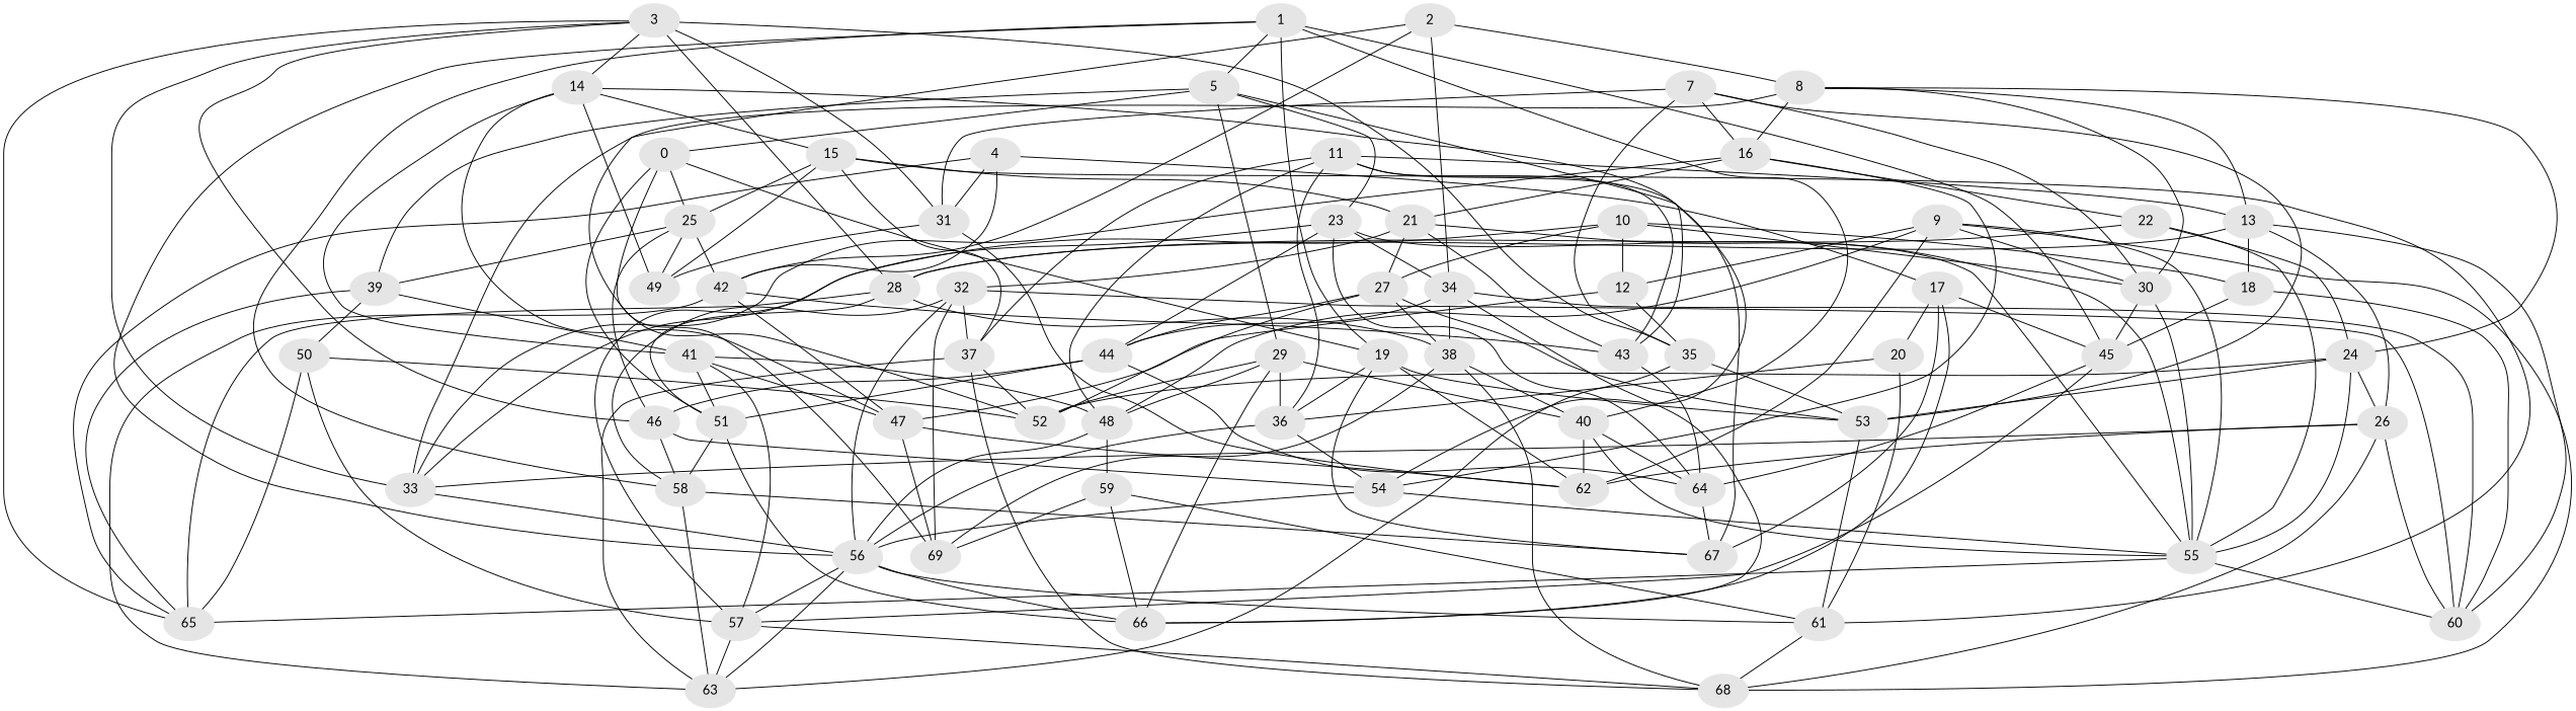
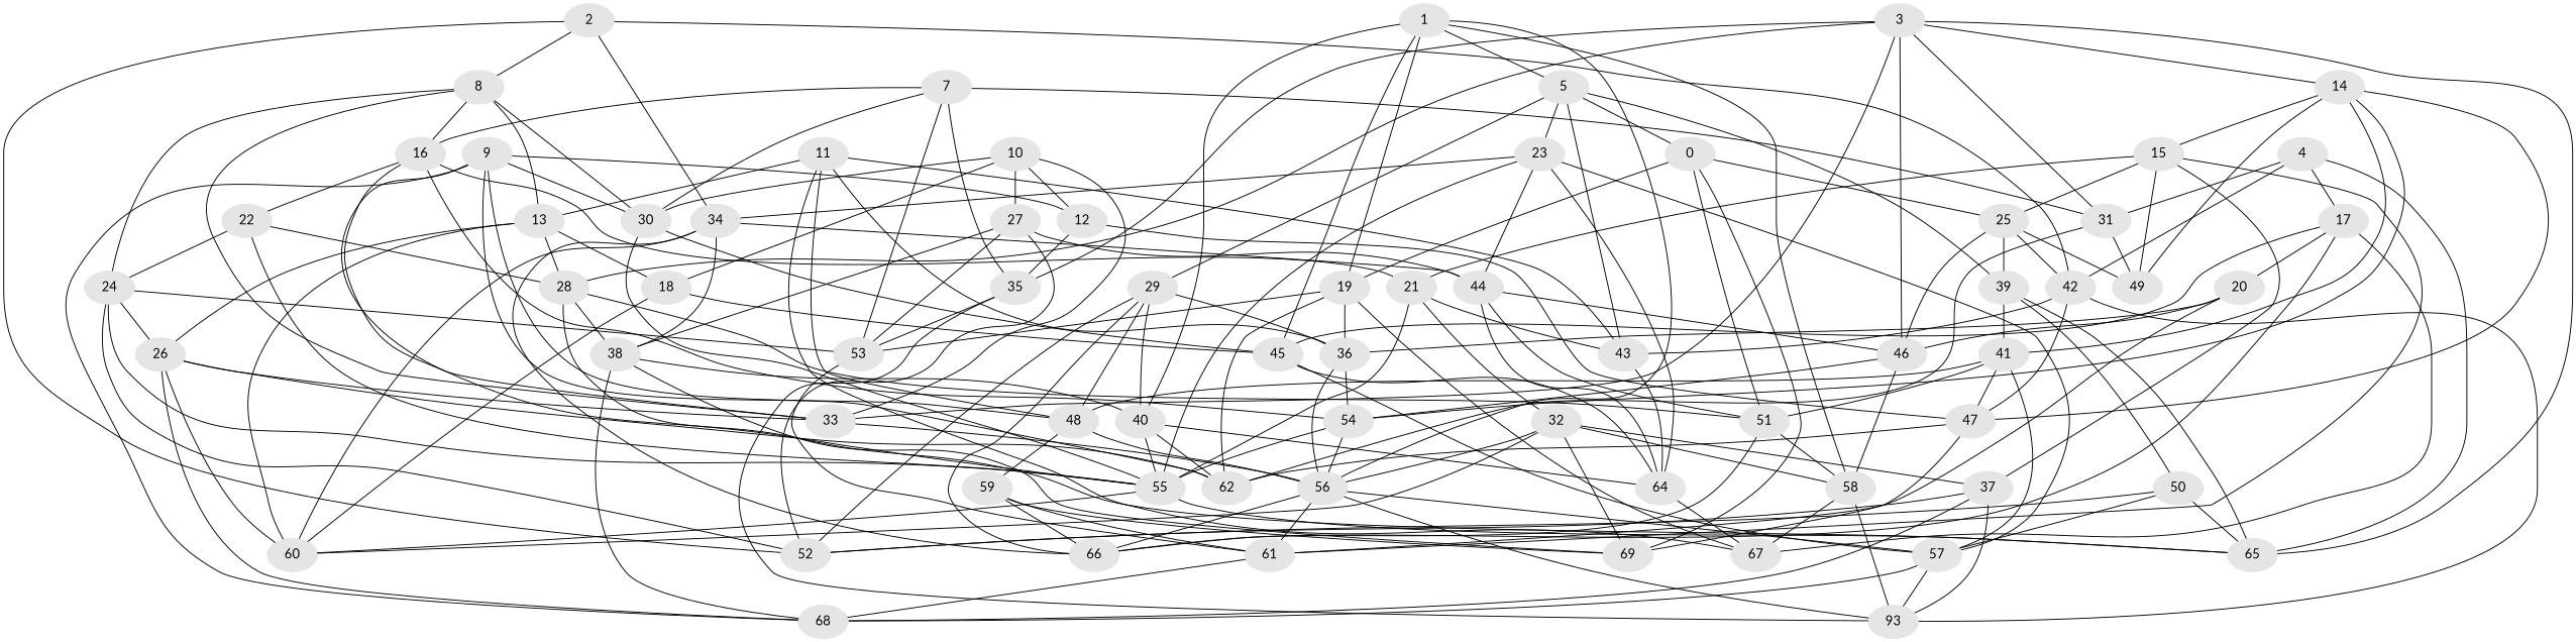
  graph {
    fontname=Lato
    node [color=gray90 fontname=Lato style=filled]
    edge [fontname=Lato weight=1.0]
    1
    5
    19
    40
    45
    56
    58
    n8 [label=0]
    23
    29
    39
    43
    53
    62
    36
    67
    55
    64
    57
    61
    66
-   63
+   63 [label=93]
    2
    8
    34
    42
    52
    33
    16
    30
    13
    24
    60
    44
    38
    47
    3
    14
    28
    31
    35
    46
    65
    49
    15
    41
    54
    51
    4
    17
    20
    25
    69
    48
    50
    7
    21
    22
    18
    26
    9
    12
    68
    59
    10
    27
    11
    37
    32
    1 -- 5
    1 -- 19
    1 -- 40
    1 -- 45
    1 -- 56
    1 -- 58
    5 -- n8
    5 -- 23
    5 -- 29
    5 -- 39
    5 -- 43
    19 -- 53
    19 -- 62
    19 -- 36
    19 -- 67
    40 -- 62
    40 -- 55
    40 -- 64
    45 -- 64
    45 -- 57
    56 -- 57
    56 -- 61
    56 -- 66
    56 -- 63
    58 -- 67
    58 -- 63
    n8 -- 19
    n8 -- 51
    n8 -- 25
    n8 -- 69 [weight=2.0]
    23 -- 55
    23 -- 64
    23 -- 57
    23 -- 34
    23 -- 44
    29 -- 40
    29 -- 36
    29 -- 66
    29 -- 52
    29 -- 48
    39 -- 65
    39 -- 41
    39 -- 50 [weight=2.0]
    43 -- 64
    53 -- 61
    36 -- 56
    36 -- 54
    55 -- 60
    55 -- 65
    64 -- 67
    57 -- 63
    57 -- 68
    61 -- 68
    2 -- 8
    2 -- 34
    2 -- 42
    2 -- 52
    8 -- 33
    8 -- 16
    8 -- 30
    8 -- 13
    8 -- 24
    34 -- 66
    34 -- 60
    34 -- 44
    34 -- 38
    42 -- 43
    42 -- 63
    42 -- 47
    33 -- 56
    16 -- 33
    16 -- 54
    16 -- 21
    16 -- 22
    30 -- 45
    30 -- 55
    13 -- 60
    13 -- 28
    13 -- 18
    13 -- 26
    24 -- 53
    24 -- 55
    24 -- 52
    24 -- 26
    44 -- 64
    44 -- 46
    44 -- 51
    38 -- 40
    38 -- 69
    38 -- 68
    47 -- 62
    47 -- 69
    3 -- 33
    3 -- 14
    3 -- 28
    3 -- 31
    3 -- 35 [weight=2.0]
    3 -- 46
    3 -- 65
    14 -- 47
    14 -- 49
    14 -- 15
    14 -- 41
    14 -- 54
    28 -- 38
    28 -- 65
    28 -- 51
    31 -- 62
    31 -- 49
    35 -- 53
    35 -- 63
    46 -- 58
    46 -- 54
    15 -- 61
    15 -- 49
    15 -- 25
    15 -- 21
    15 -- 37
    41 -- 57
    41 -- 47
    41 -- 51
    41 -- 48
    54 -- 56
    54 -- 55
    51 -- 58
    51 -- 66
    4 -- 42
    4 -- 31
    4 -- 65
    4 -- 17
    17 -- 45
    17 -- 67 [weight=2.0]
    17 -- 66
    17 -- 20
    20 -- 36
    20 -- 61
+   20 -- 46
    25 -- 39
    25 -- 42
    25 -- 46
    25 -- 49
    48 -- 56
    48 -- 59
    50 -- 57 [weight=2.0]
    50 -- 52
    50 -- 65
    7 -- 53
    7 -- 16
    7 -- 30
    7 -- 31 [weight=2.0]
    7 -- 35
    21 -- 43
    21 -- 55
-   21 -- 27
    21 -- 32
    22 -- 55
    22 -- 24
    22 -- 28
    18 -- 45
    18 -- 60
    26 -- 62
    26 -- 33
    26 -- 60
    26 -- 68
    9 -- 62
    9 -- 55
    9 -- 30
    9 -- 48
    9 -- 12
    9 -- 68
    12 -- 47
    12 -- 35
    59 -- 61
    59 -- 66
    59 -- 69
    10 -- 33
    10 -- 30
    10 -- 18
    10 -- 12
    10 -- 27
    27 -- 53
    27 -- 52
    27 -- 44
    27 -- 38
    11 -- 43
    11 -- 36
    11 -- 67
    11 -- 13
    11 -- 48
-   11 -- 37
    37 -- 63
    37 -- 52
    37 -- 68
    32 -- 56
    32 -- 58
    32 -- 60
    32 -- 69
    32 -- 37
  }
